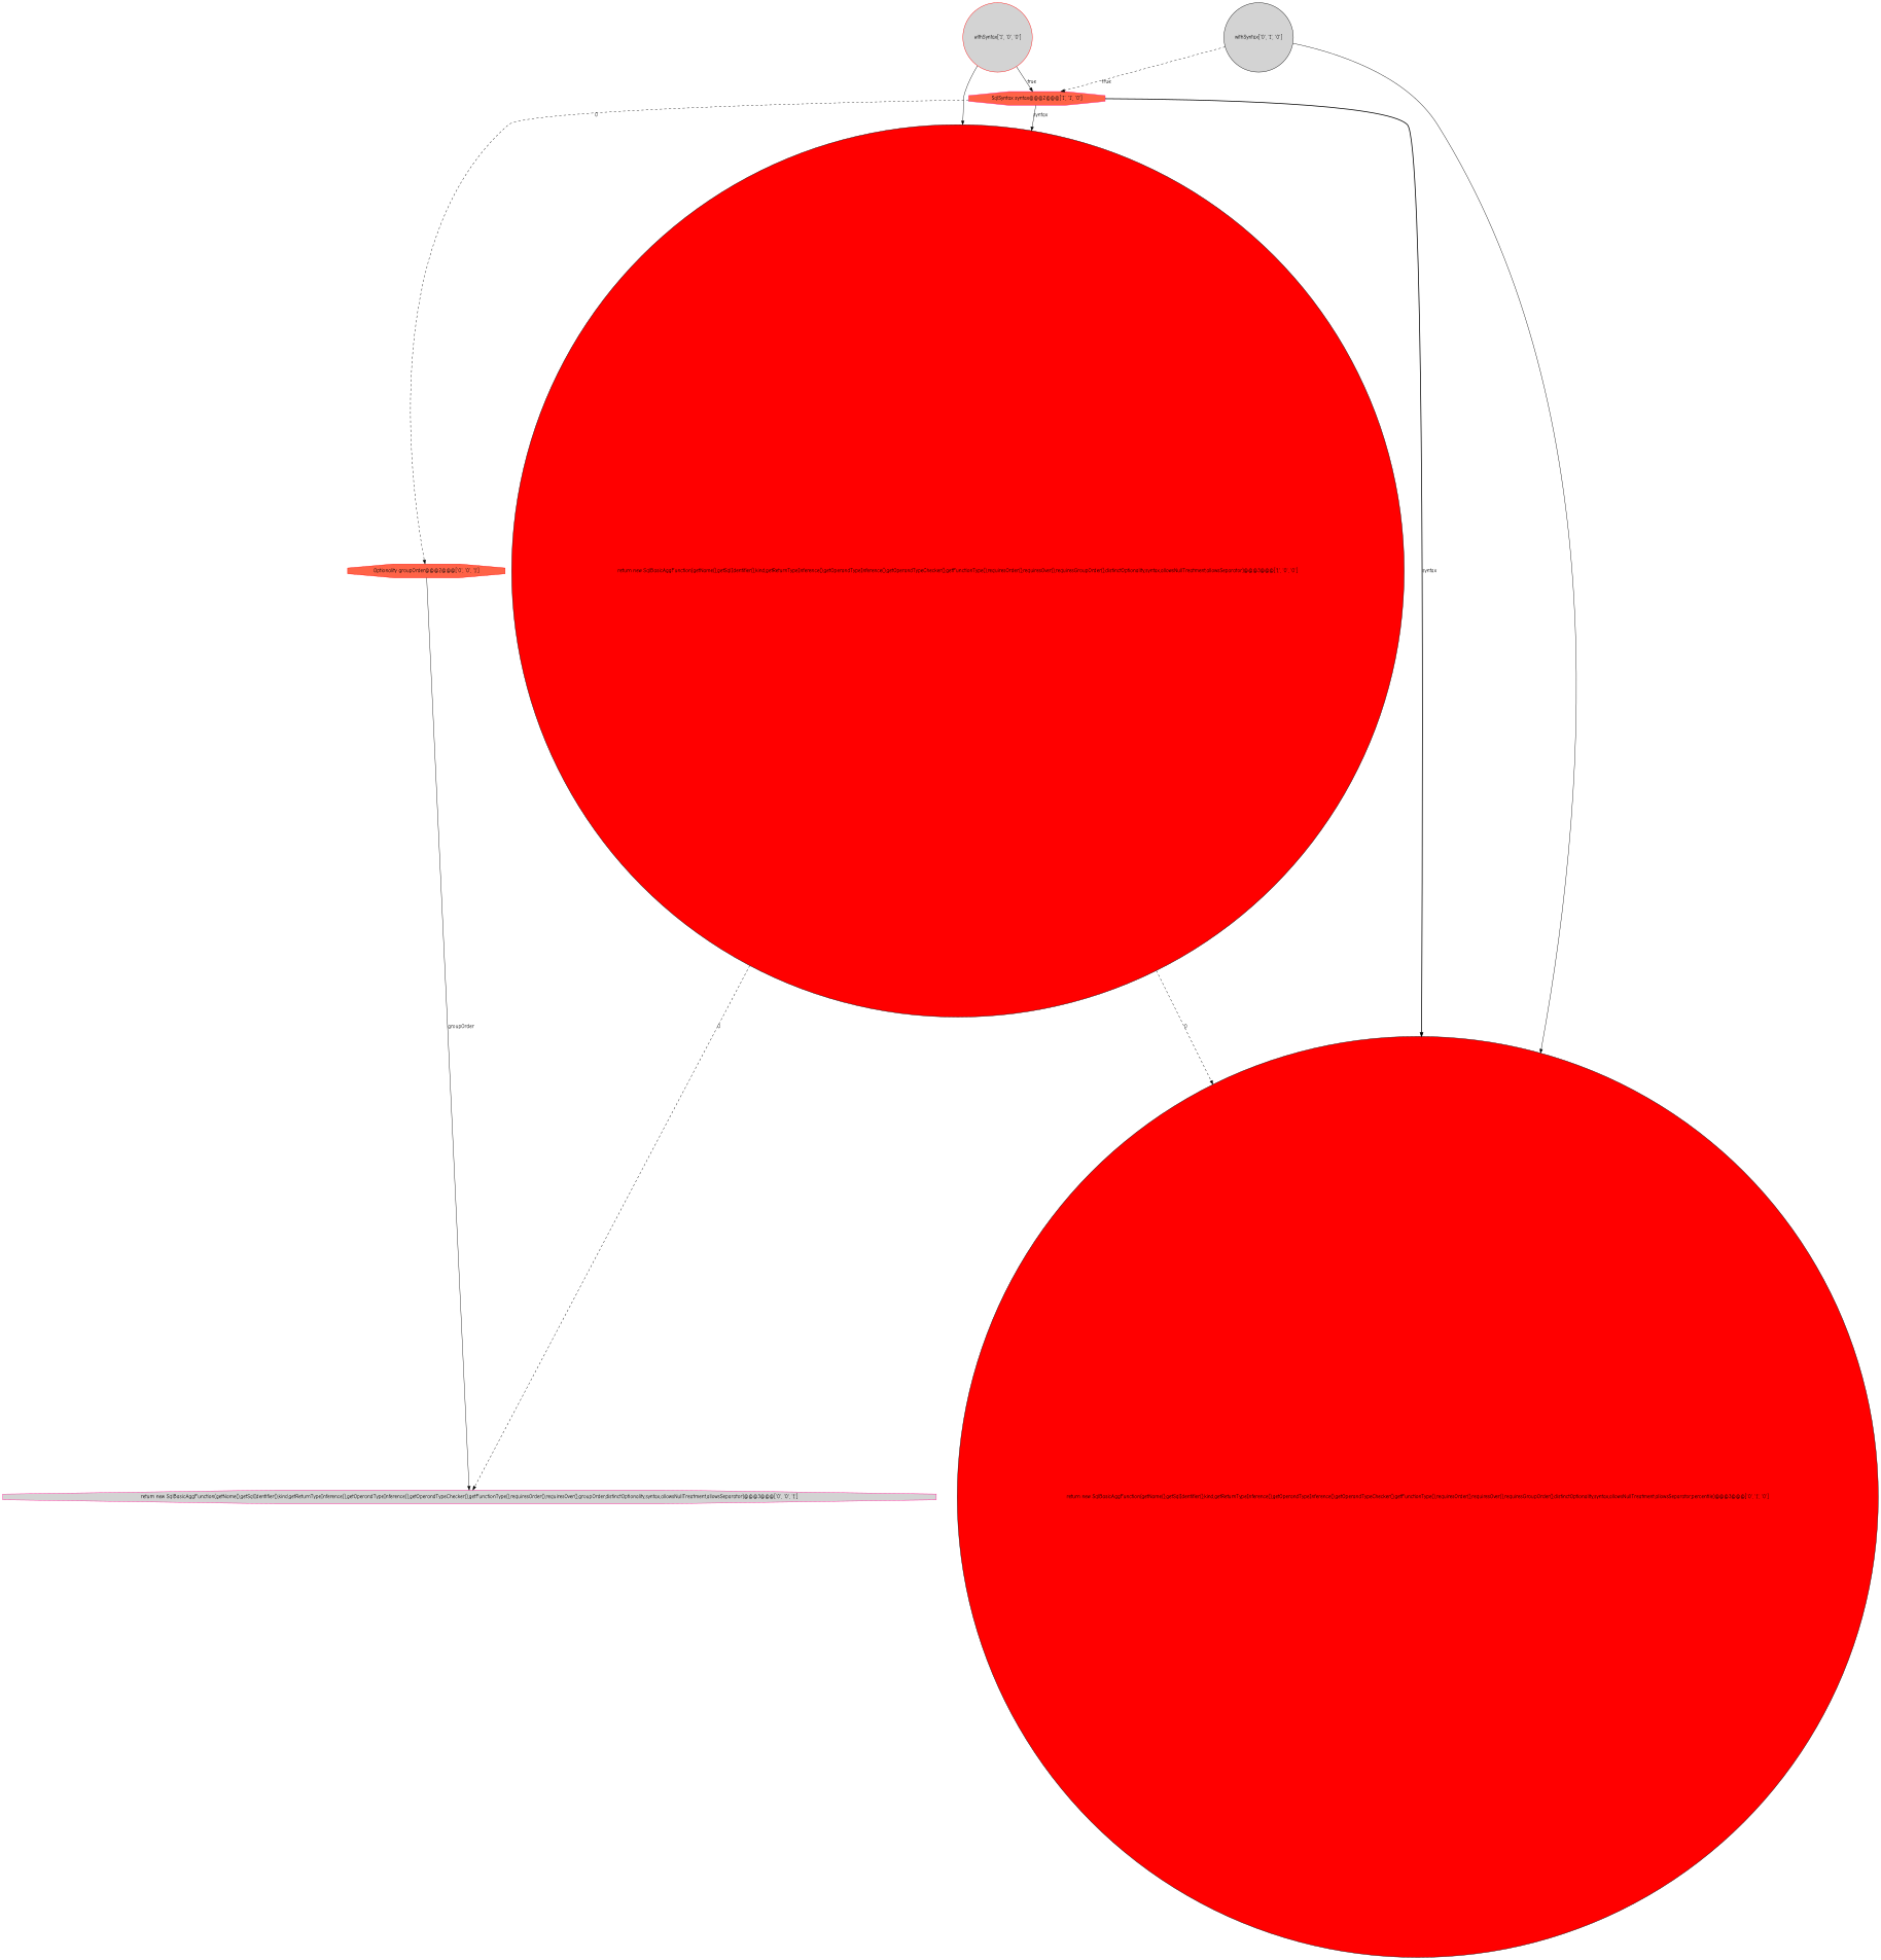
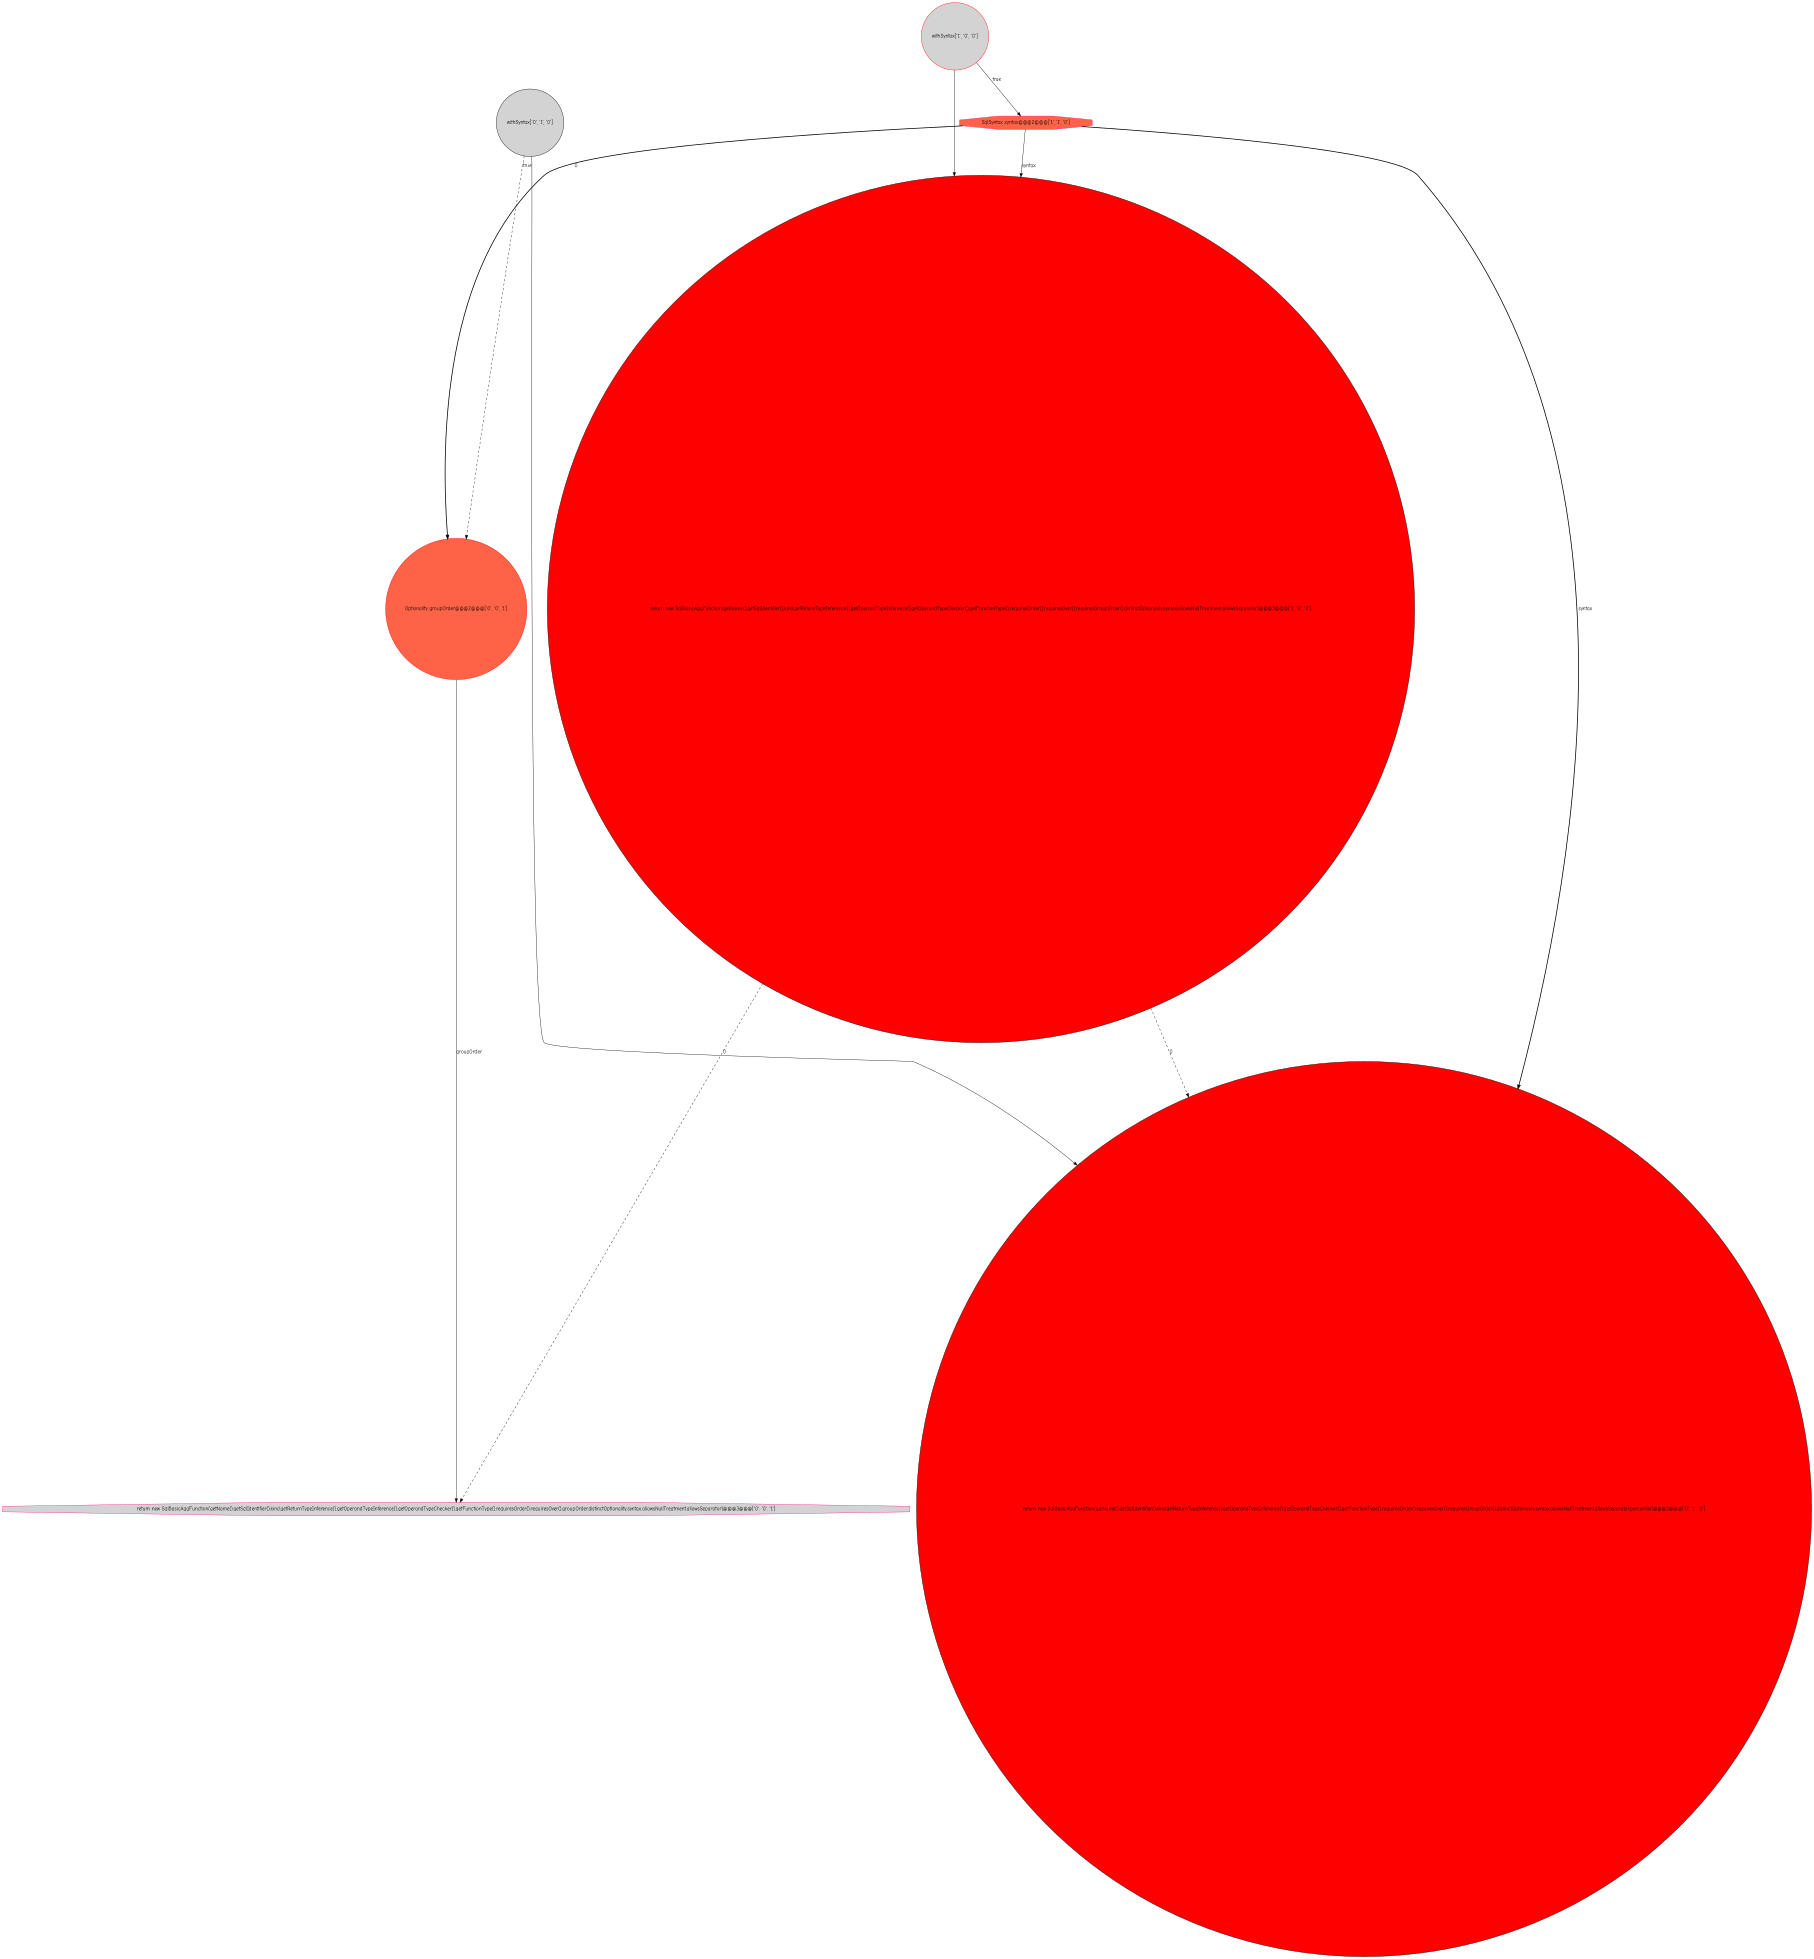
  digraph {
    fontname="Comic Neue"
    node [color=black fillcolor=lightgray fontname="Comic Neue" shape=circle style=filled]
    edge [fontname="Comic Neue" style=solid]
    n1 [color=red label="withSyntax['1', '0', '0']"]
    n2 [color=deeppink fillcolor=tomato label="SqlSyntax syntax@@@2@@@['1', '1', '0']" shape=octagon]
    n3 [fillcolor=red label="return new SqlBasicAggFunction(getName(),getSqlIdentifier(),kind,getReturnTypeInference(),getOperandTypeInference(),getOperandTypeChecker(),getFunctionType(),requiresOrder(),requiresOver(),requiresGroupOrder(),distinctOptionality,syntax,allowsNullTreatment,allowsSeparator)@@@3@@@['1', '0', '0']"]
-   n4 [color=red fillcolor=tomato label="Optionality groupOrder@@@2@@@['0', '0', '1']" shape=octagon]
+   n4 [color=red fillcolor=tomato label="Optionality groupOrder@@@2@@@['0', '0', '1']"]
    n5 [fillcolor=red label="return new SqlBasicAggFunction(getName(),getSqlIdentifier(),kind,getReturnTypeInference(),getOperandTypeInference(),getOperandTypeChecker(),getFunctionType(),requiresOrder(),requiresOver(),requiresGroupOrder(),distinctOptionality,syntax,allowsNullTreatment,allowsSeparator,percentile)@@@3@@@['0', '1', '0']"]
    n6 [color=deeppink label="return new SqlBasicAggFunction(getName(),getSqlIdentifier(),kind,getReturnTypeInference(),getOperandTypeInference(),getOperandTypeChecker(),getFunctionType(),requiresOrder(),requiresOver(),groupOrder,distinctOptionality,syntax,allowsNullTreatment,allowsSeparator)@@@3@@@['0', '0', '1']" shape=octagon]
    n7 [label="withSyntax['0', '1', '0']"]
    n1 -> n2 [label=true]
    n1 -> n3
    n2 -> n3 [label=syntax]
-   n2 -> n4 [label=0 style=dashed]
+   n2 -> n4 [label=0 style=bold]
    n2 -> n5 [label=syntax style=bold]
    n3 -> n5 [label=0 style=dashed]
    n3 -> n6 [label=0 style=dashed]
    n4 -> n6 [label=groupOrder]
-   n7 -> n2 [label=true style=dashed]
+   n7 -> n4 [label=true style=dashed]
    n7 -> n5
  }
